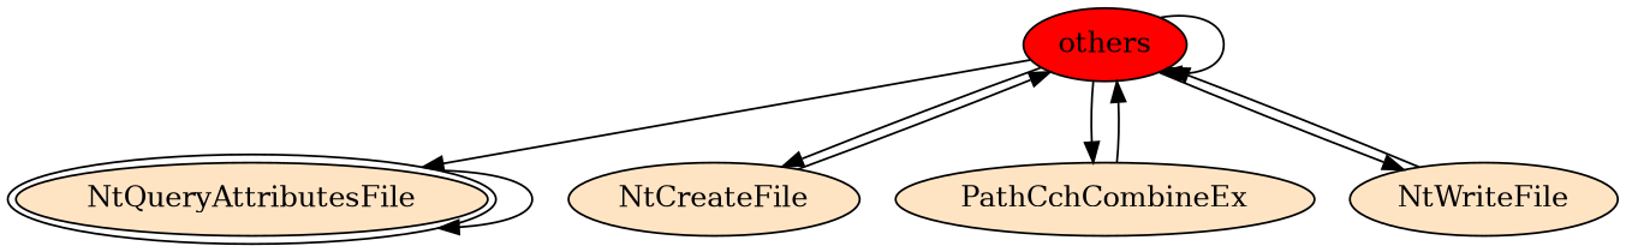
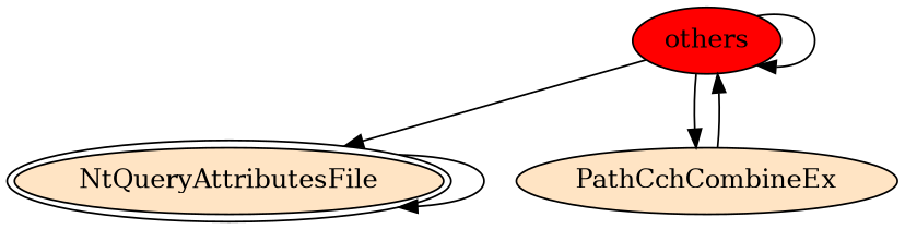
  digraph {
    node [fillcolor=bisque style=filled]
    n1 [label=NtQueryAttributesFile peripheries=2]
    n2 [fillcolor=red label=others]
-   n3 [label=NtCreateFile]
    n4 [label=PathCchCombineEx]
-   n5 [label=NtWriteFile]
    n1 -> n1
    n2 -> n1
    n2 -> n2
-   n2 -> n3
    n2 -> n4
-   n2 -> n5
-   n3 -> n2
    n4 -> n2
-   n5 -> n2
  }
